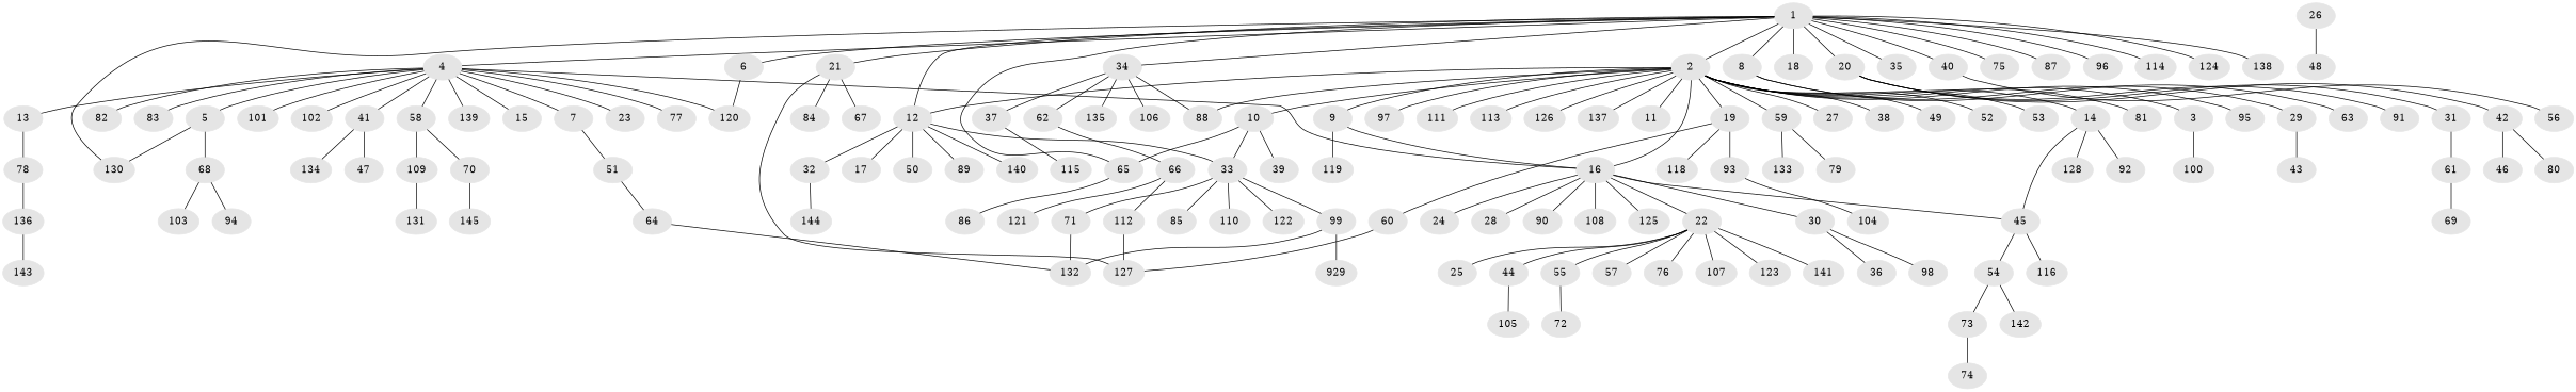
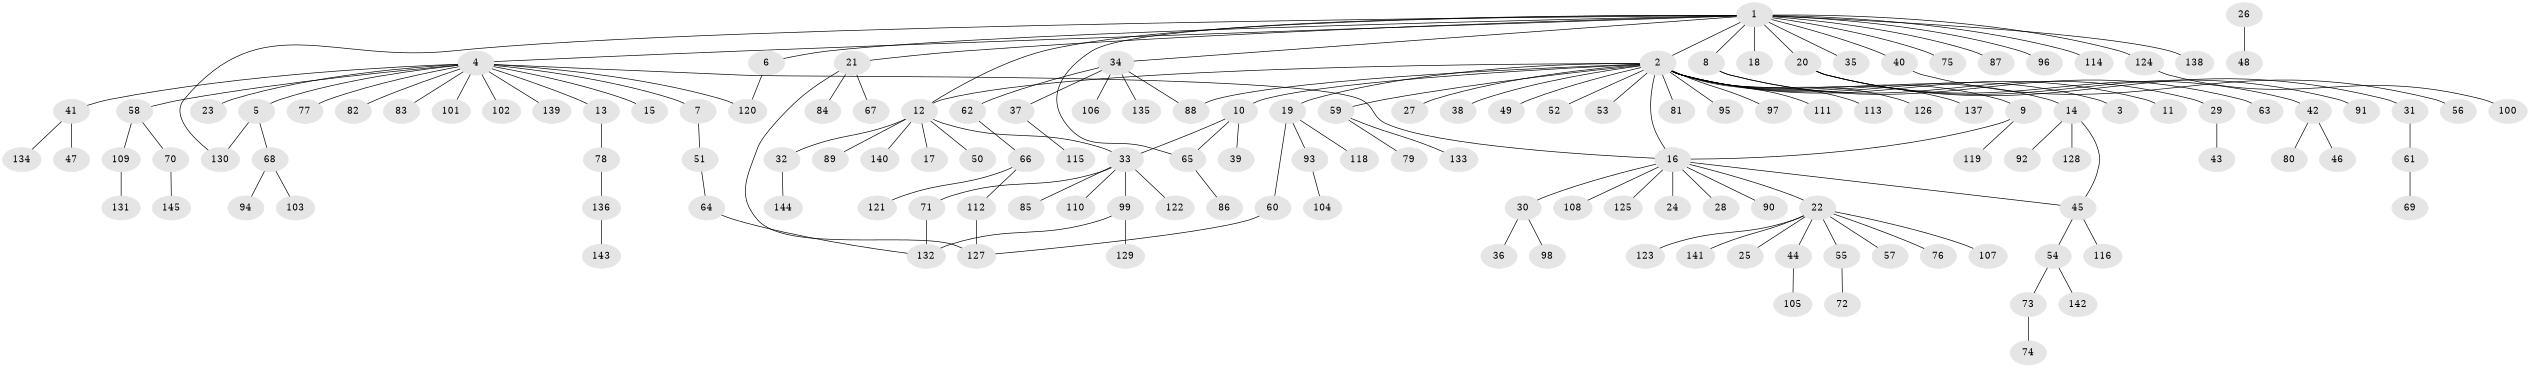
  graph {
    node [color=gray90 style=filled]
    1
    2
    4
    6
    8
    12
    18
    20
    21
    34
    35
    40
    65
    75
    87
    96
    114
    124
    130
    138
    3
    9
    10
    11
    14
    16
    19
    27
    38
    49
    52
    53
    59
    81
    88
    95
    97
    111
    113
    126
    137
    5
    7
    13
    15
    23
    41
    58
    77
    82
    83
    101
    102
    120
    139
    29
    63
    33
    17
    32
    50
    89
    140
    31
    42
    91
    67
    84
    127
    37
    62
    106
    135
    56
    86
    100
    119
    39
    45
    92
    128
    22
    24
    28
    30
    90
    108
    125
    60
    93
    118
    79
    133
    68
    51
    78
    47
    134
    70
    109
    94
    103
    64
    43
    71
    85
    99
    110
    122
    144
    136
    54
    116
    25
    44
    55
    57
    76
    107
    123
    141
    36
    98
    104
    61
    46
    80
    26
    48
    105
    72
    69
    132
-   129 [label=929]
+   129
    115
    66
    73
    142
    74
    145
    131
    112
    121
    143
    1 -- 2
    1 -- 4
    1 -- 6
    1 -- 8
    1 -- 12
    1 -- 18
    1 -- 20
    1 -- 21
    1 -- 34
    1 -- 35
    1 -- 40
    1 -- 65
    1 -- 75
    1 -- 87
    1 -- 96
    1 -- 114
    1 -- 124
    1 -- 130
    1 -- 138
    2 -- 12
    2 -- 3
    2 -- 9
    2 -- 10
    2 -- 11
    2 -- 14
    2 -- 16
    2 -- 19
    2 -- 27
    2 -- 38
    2 -- 49
    2 -- 52
    2 -- 53
    2 -- 59
    2 -- 81
    2 -- 88
    2 -- 95
    2 -- 97
    2 -- 111
    2 -- 113
    2 -- 126
    2 -- 137
    4 -- 16
    4 -- 5
    4 -- 7
    4 -- 13
    4 -- 15
    4 -- 23
    4 -- 41
    4 -- 58
    4 -- 77
    4 -- 82
    4 -- 83
    4 -- 101
    4 -- 102
    4 -- 120
    4 -- 139
    6 -- 120
    8 -- 29
    8 -- 63
    12 -- 33
    12 -- 17
    12 -- 32
    12 -- 50
    12 -- 89
    12 -- 140
    20 -- 31
    20 -- 42
    20 -- 91
    21 -- 67
    21 -- 84
    21 -- 127
    34 -- 88
    34 -- 37
    34 -- 62
    34 -- 106
    34 -- 135
    40 -- 56
    65 -- 86
-   3 -- 100
+   124 -- 100
    9 -- 16
    9 -- 119
    10 -- 65
    10 -- 33
    10 -- 39
    14 -- 45
    14 -- 92
    14 -- 128
    16 -- 45
    16 -- 22
    16 -- 24
    16 -- 28
    16 -- 30
    16 -- 90
    16 -- 108
    16 -- 125
    19 -- 60
    19 -- 93
    19 -- 118
    59 -- 79
    59 -- 133
    5 -- 130
    5 -- 68
    7 -- 51
    13 -- 78
    41 -- 47
    41 -- 134
    58 -- 70
    58 -- 109
    29 -- 43
    33 -- 71
    33 -- 85
    33 -- 99
    33 -- 110
    33 -- 122
    32 -- 144
    31 -- 61
    42 -- 46
    42 -- 80
    37 -- 115
    62 -- 66
    45 -- 54
    45 -- 116
    22 -- 25
    22 -- 44
    22 -- 55
    22 -- 57
    22 -- 76
    22 -- 107
    22 -- 123
    22 -- 141
    30 -- 36
    30 -- 98
    60 -- 127
    93 -- 104
    68 -- 94
    68 -- 103
    51 -- 64
    78 -- 136
    70 -- 145
    109 -- 131
    64 -- 132
    71 -- 132
    99 -- 132
    99 -- 129
    136 -- 143
    54 -- 73
    54 -- 142
    44 -- 105
    55 -- 72
    61 -- 69
    26 -- 48
    66 -- 112
    66 -- 121
    73 -- 74
    112 -- 127
  }
